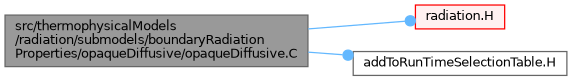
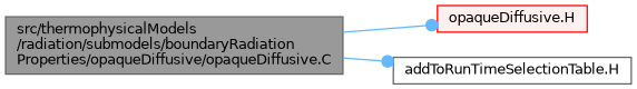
  digraph {
    rankdir=LR
    node [fontname=Helvetica fontsize=10 shape=box style=filled]
    edge [color=steelblue1 fontname=Helvetica fontsize=10 labelfontname=Helvetica labelfontsize=10 style=solid arrowhead=dot]
    n1 [color=gray40 fillcolor=grey60 fontcolor=black height=0.2 label="src/thermophysicalModels\l/radiation/submodels/boundaryRadiation\lProperties/opaqueDiffusive/opaqueDiffusive.C" width=0.4]
-   n2 [color=red fillcolor="#FFF0F0" height=0.2 label="radiation.H" width=0.4]
+   n2 [color=red fillcolor="#FFF0F0" height=0.2 label="opaqueDiffusive.H" width=0.4]
    n3 [color=grey40 fillcolor=white height=0.2 label="addToRunTimeSelectionTable.H" width=0.4]
    n1 -> n2
    n1 -> n3
  }
